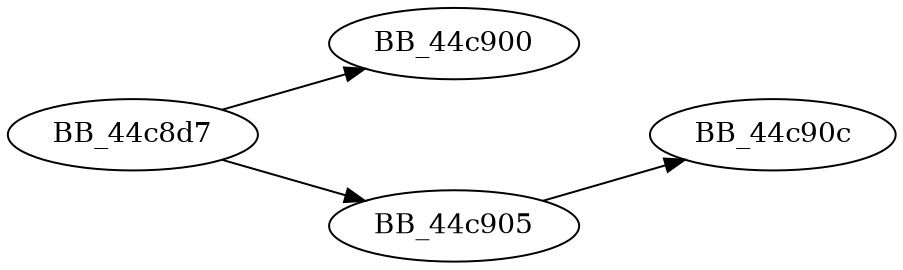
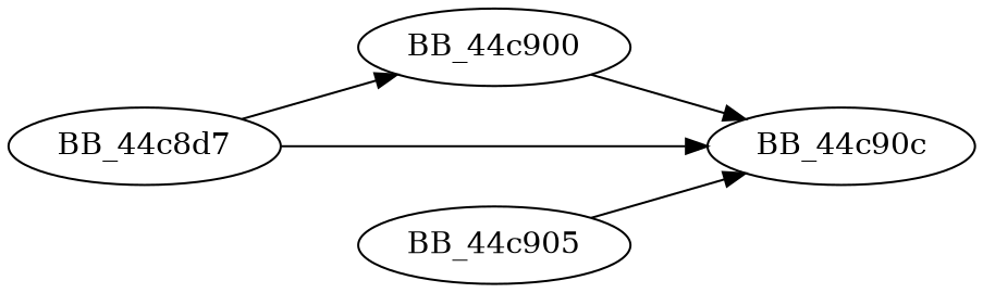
  digraph {
    rankdir=LR
    BB_44c8d7
    BB_44c900
    BB_44c90c
    BB_44c905
    BB_44c8d7 -> BB_44c900
-   BB_44c8d7 -> BB_44c905
+   BB_44c8d7 -> BB_44c90c
+   BB_44c900 -> BB_44c90c
    BB_44c905 -> BB_44c90c
  }
